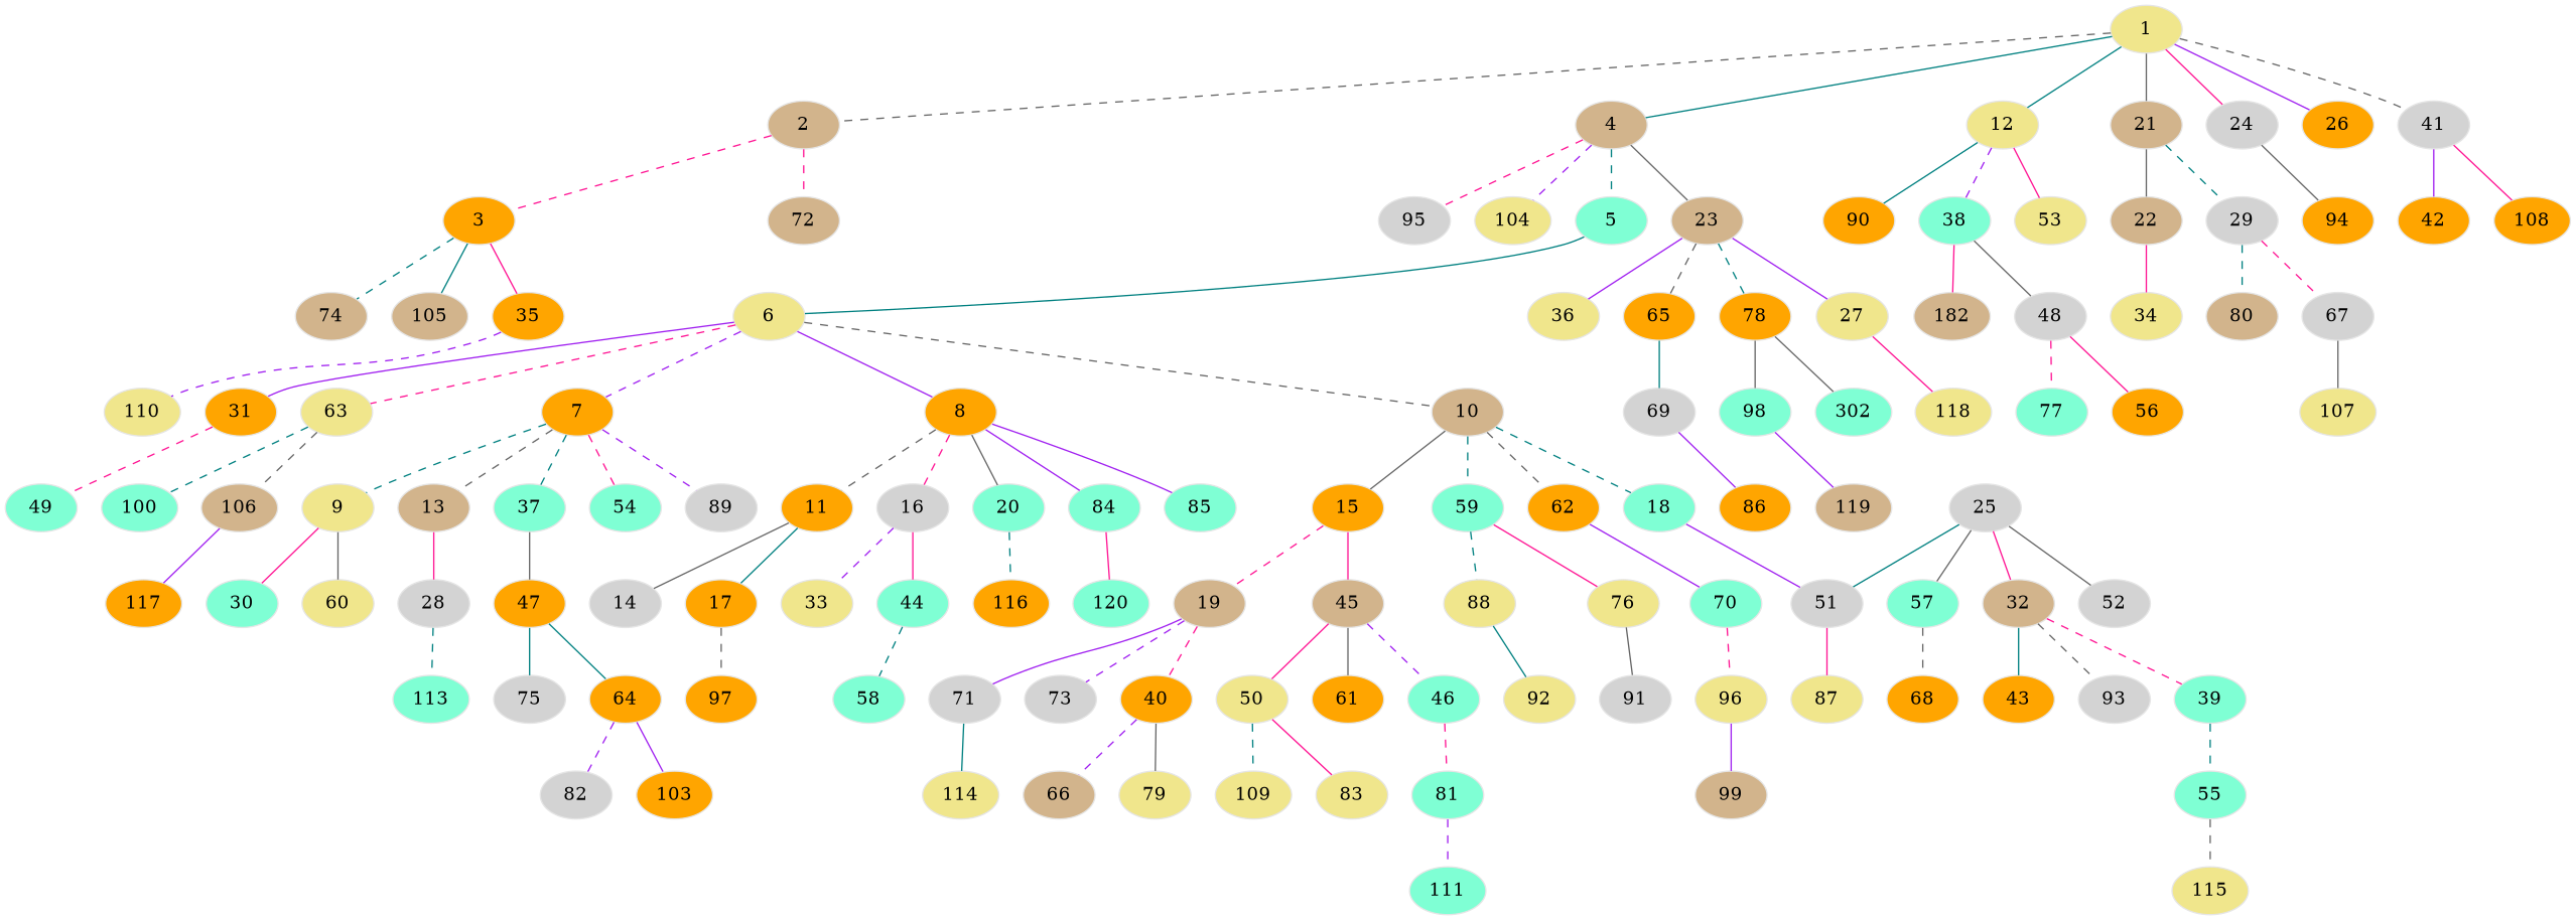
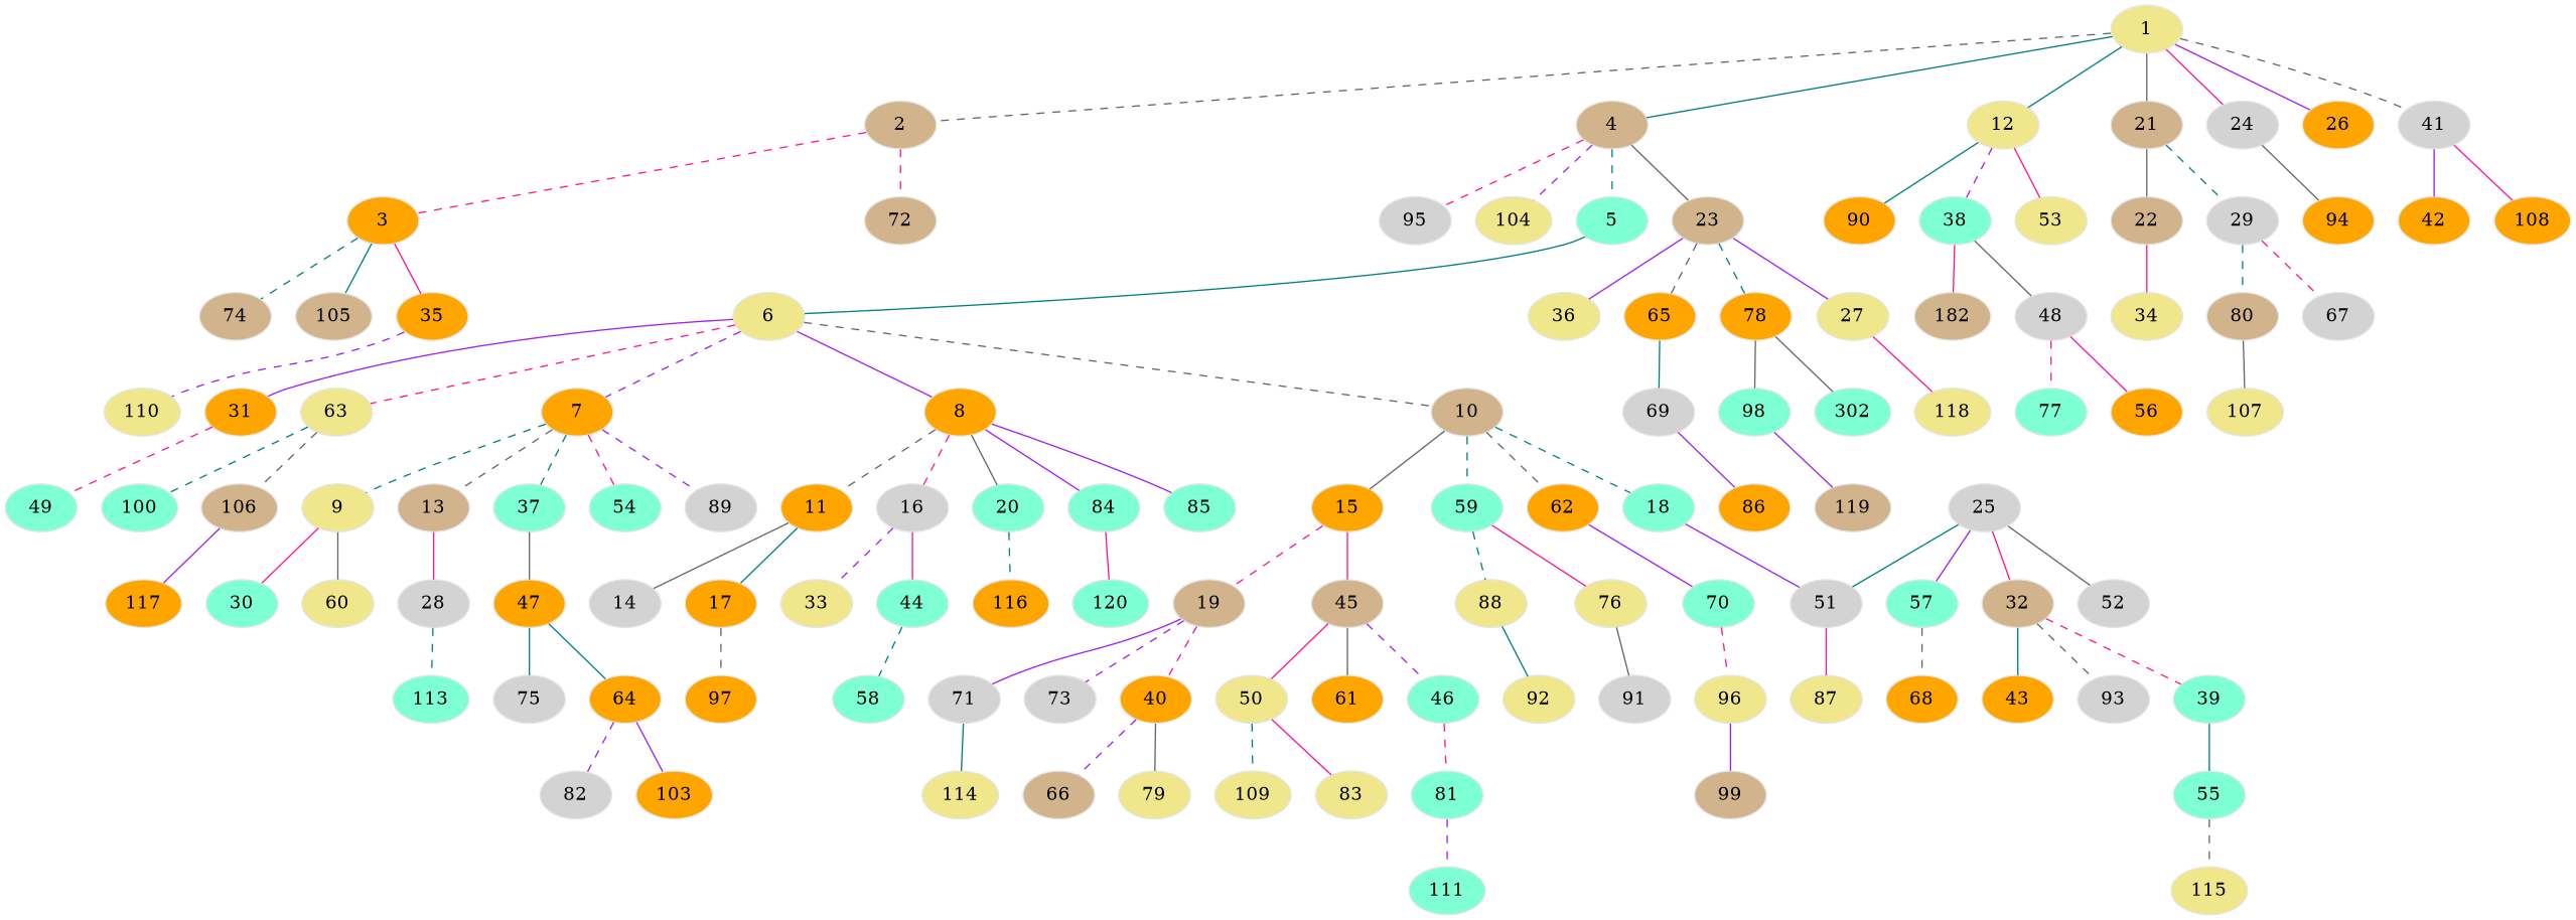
  graph {
    node [color=gray90 fillcolor=orange style=filled]
    edge [color=deeppink style=solid]
    1 [fillcolor=khaki]
    2 [fillcolor=tan]
    4 [fillcolor=tan]
    12 [fillcolor=khaki]
    21 [fillcolor=tan]
    24 [fillcolor=lightgrey]
    26
    41 [fillcolor=lightgrey]
    3
    72 [fillcolor=tan]
    5 [fillcolor=aquamarine]
    23 [fillcolor=tan]
    95 [fillcolor=lightgrey]
    104 [fillcolor=khaki]
    38 [fillcolor=aquamarine]
    53 [fillcolor=khaki]
    90
    22 [fillcolor=tan]
    29 [fillcolor=lightgrey]
    94
    42
    108
    35
    74 [fillcolor=tan]
    105 [fillcolor=tan]
    110 [fillcolor=khaki]
    6 [fillcolor=khaki]
    27 [fillcolor=khaki]
    36 [fillcolor=khaki]
    65
    78
    7
    8
    10 [fillcolor=tan]
    31
    63 [fillcolor=khaki]
    9 [fillcolor=khaki]
    13 [fillcolor=tan]
    37 [fillcolor=aquamarine]
    54 [fillcolor=aquamarine]
    89 [fillcolor=lightgrey]
    11
    16 [fillcolor=lightgrey]
    20 [fillcolor=aquamarine]
    84 [fillcolor=aquamarine]
    85 [fillcolor=aquamarine]
    15
    18 [fillcolor=aquamarine]
    59 [fillcolor=aquamarine]
    62
    49 [fillcolor=aquamarine]
    100 [fillcolor=aquamarine]
    106 [fillcolor=tan]
    30 [fillcolor=aquamarine]
    60 [fillcolor=khaki]
    28 [fillcolor=lightgrey]
    47
    14 [fillcolor=lightgrey]
    17
    33 [fillcolor=khaki]
    44 [fillcolor=aquamarine]
    116
    120 [fillcolor=aquamarine]
    19 [fillcolor=tan]
    45 [fillcolor=tan]
    51 [fillcolor=lightgrey]
    76 [fillcolor=khaki]
    88 [fillcolor=khaki]
    70 [fillcolor=aquamarine]
    97
    48 [fillcolor=lightgrey]
    n72 [fillcolor=tan label=182]
    113 [fillcolor=aquamarine]
    40
    71 [fillcolor=lightgrey]
    73 [fillcolor=lightgrey]
    46 [fillcolor=aquamarine]
    50 [fillcolor=khaki]
    61
    58 [fillcolor=aquamarine]
    25 [fillcolor=lightgrey]
    32 [fillcolor=tan]
    52 [fillcolor=lightgrey]
    57 [fillcolor=aquamarine]
    66 [fillcolor=tan]
    79 [fillcolor=khaki]
    114 [fillcolor=khaki]
    34 [fillcolor=khaki]
    67 [fillcolor=lightgrey]
    80 [fillcolor=tan]
    118 [fillcolor=khaki]
    69 [fillcolor=lightgrey]
    98 [fillcolor=aquamarine]
    n94 [fillcolor=aquamarine label=302]
    39 [fillcolor=aquamarine]
    43
    93 [fillcolor=lightgrey]
    87 [fillcolor=khaki]
    68
    107 [fillcolor=khaki]
    55 [fillcolor=aquamarine]
    64
    75 [fillcolor=lightgrey]
    56
    77 [fillcolor=aquamarine]
    115 [fillcolor=khaki]
    81 [fillcolor=aquamarine]
    83 [fillcolor=khaki]
    109 [fillcolor=khaki]
    111 [fillcolor=aquamarine]
    82 [fillcolor=lightgrey]
    103
    91 [fillcolor=lightgrey]
    92 [fillcolor=khaki]
    96 [fillcolor=khaki]
    117
    86
    99 [fillcolor=tan]
    119 [fillcolor=tan]
    1 -- 2 [color=gray40 style=dashed]
    1 -- 4 [color=teal]
    1 -- 12 [color=teal]
    1 -- 21 [color=gray40]
    1 -- 24
    1 -- 26 [color=purple]
    1 -- 41 [color=gray40 style=dashed]
    2 -- 3 [style=dashed]
    2 -- 72 [style=dashed]
    4 -- 5 [color=teal style=dashed]
    4 -- 23 [color=gray40]
    4 -- 95 [style=dashed]
    4 -- 104 [color=purple style=dashed]
    12 -- 38 [color=purple style=dashed]
    12 -- 53
    12 -- 90 [color=teal]
    21 -- 22 [color=gray40]
    21 -- 29 [color=teal style=dashed]
    24 -- 94 [color=gray40]
    41 -- 42 [color=purple]
    41 -- 108
    3 -- 35
    3 -- 74 [color=teal style=dashed]
    3 -- 105 [color=teal]
    5 -- 6 [color=teal]
    23 -- 27 [color=purple]
    23 -- 36 [color=purple]
    23 -- 65 [color=gray40 style=dashed]
    23 -- 78 [color=teal style=dashed]
    38 -- 48 [color=gray40]
    38 -- n72
    22 -- 34
    29 -- 67 [style=dashed]
    29 -- 80 [color=teal style=dashed]
    35 -- 110 [color=purple style=dashed]
    6 -- 7 [color=purple style=dashed]
    6 -- 8 [color=purple]
    6 -- 10 [color=gray40 style=dashed]
    6 -- 31 [color=purple]
    6 -- 63 [style=dashed]
    27 -- 118
    65 -- 69 [color=teal]
    78 -- 98 [color=gray40]
    78 -- n94 [color=gray40]
    7 -- 9 [color=teal style=dashed]
    7 -- 13 [color=gray40 style=dashed]
    7 -- 37 [color=teal style=dashed]
    7 -- 54 [style=dashed]
    7 -- 89 [color=purple style=dashed]
    8 -- 11 [color=gray40 style=dashed]
    8 -- 16 [style=dashed]
    8 -- 20 [color=gray40]
    8 -- 84 [color=purple]
    8 -- 85 [color=purple]
    10 -- 15 [color=gray40]
    10 -- 18 [color=teal style=dashed]
    10 -- 59 [color=teal style=dashed]
    10 -- 62 [color=gray40 style=dashed]
    31 -- 49 [style=dashed]
    63 -- 100 [color=teal style=dashed]
    63 -- 106 [color=gray40 style=dashed]
    9 -- 30
    9 -- 60 [color=gray40]
    13 -- 28
    37 -- 47 [color=gray40]
    11 -- 14 [color=gray40]
    11 -- 17 [color=teal]
    16 -- 33 [color=purple style=dashed]
    16 -- 44
    20 -- 116 [color=teal style=dashed]
    84 -- 120
    15 -- 19 [style=dashed]
    15 -- 45
    18 -- 51 [color=purple]
    59 -- 76
    59 -- 88 [color=teal style=dashed]
    62 -- 70 [color=purple]
    106 -- 117 [color=purple]
    28 -- 113 [color=teal style=dashed]
    47 -- 64 [color=teal]
    47 -- 75 [color=teal]
    17 -- 97 [color=gray40 style=dashed]
    44 -- 58 [color=teal style=dashed]
    19 -- 40 [style=dashed]
    19 -- 71 [color=purple]
    19 -- 73 [color=purple style=dashed]
    45 -- 46 [color=purple style=dashed]
    45 -- 50
    45 -- 61 [color=gray40]
    51 -- 87
    76 -- 91 [color=gray40]
    88 -- 92 [color=teal]
    70 -- 96 [style=dashed]
    48 -- 56
    48 -- 77 [style=dashed]
    40 -- 66 [color=purple style=dashed]
    40 -- 79 [color=gray40]
    71 -- 114 [color=teal]
    46 -- 81 [style=dashed]
    50 -- 83
    50 -- 109 [color=teal style=dashed]
    25 -- 51 [color=teal]
    25 -- 32
    25 -- 52 [color=gray40]
-   25 -- 57 [color=gray40]
+   25 -- 57 [color=purple]
    32 -- 39 [style=dashed]
    32 -- 43 [color=teal]
    32 -- 93 [color=gray40 style=dashed]
    57 -- 68 [color=gray40 style=dashed]
-   67 -- 107 [color=gray40]
+   80 -- 107 [color=gray40]
    69 -- 86 [color=purple]
    98 -- 119 [color=purple]
-   39 -- 55 [color=teal style=dashed]
+   39 -- 55 [color=teal]
    55 -- 115 [color=gray40 style=dashed]
    64 -- 82 [color=purple style=dashed]
    64 -- 103 [color=purple]
    81 -- 111 [color=purple style=dashed]
    96 -- 99 [color=purple]
  }
